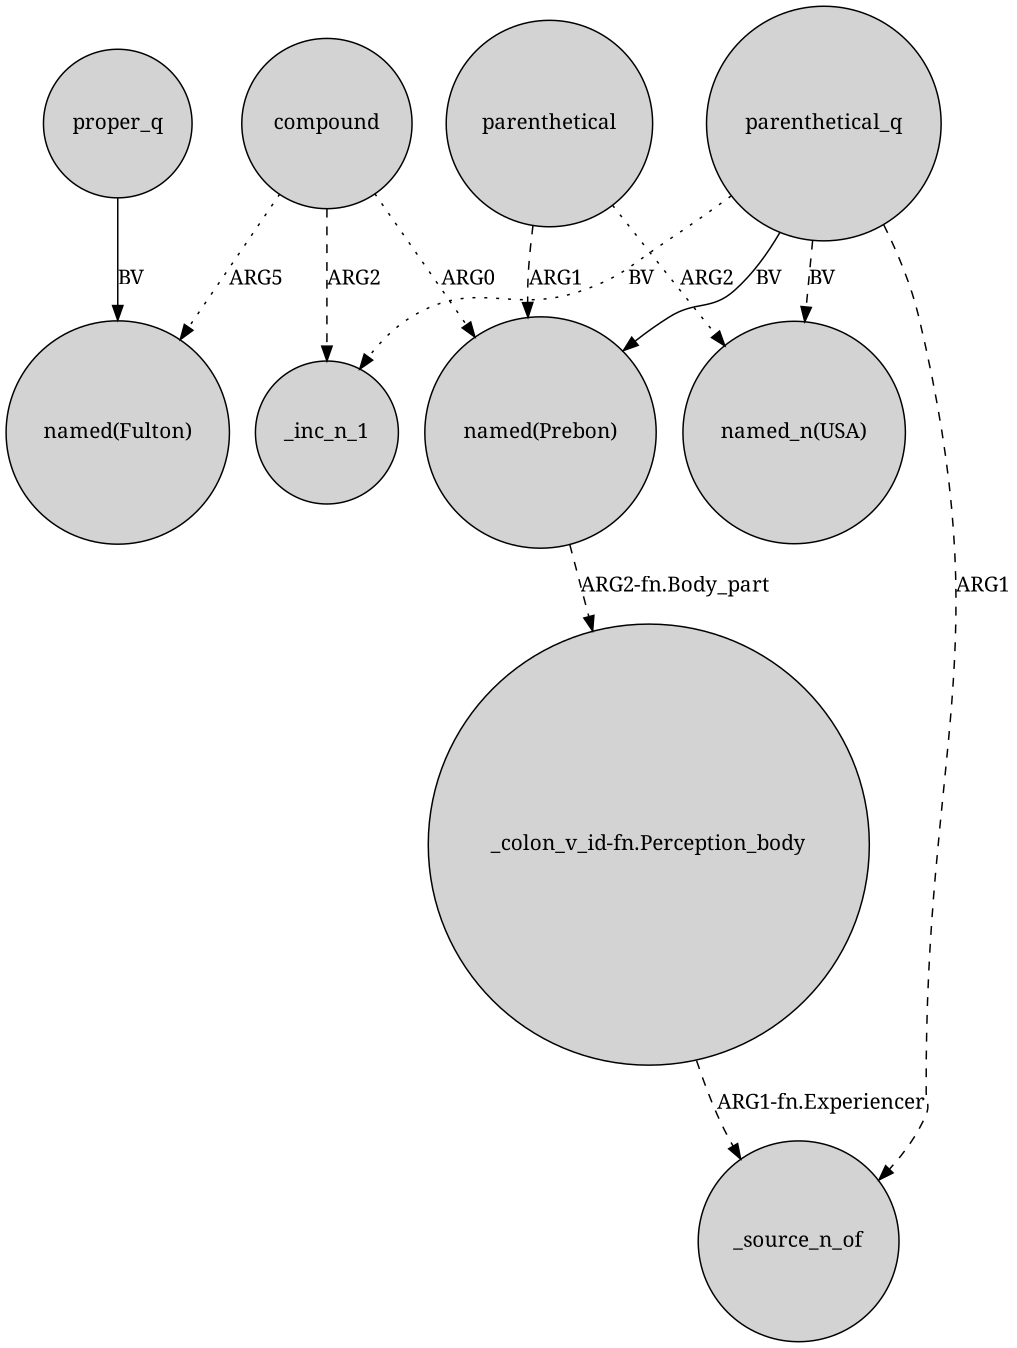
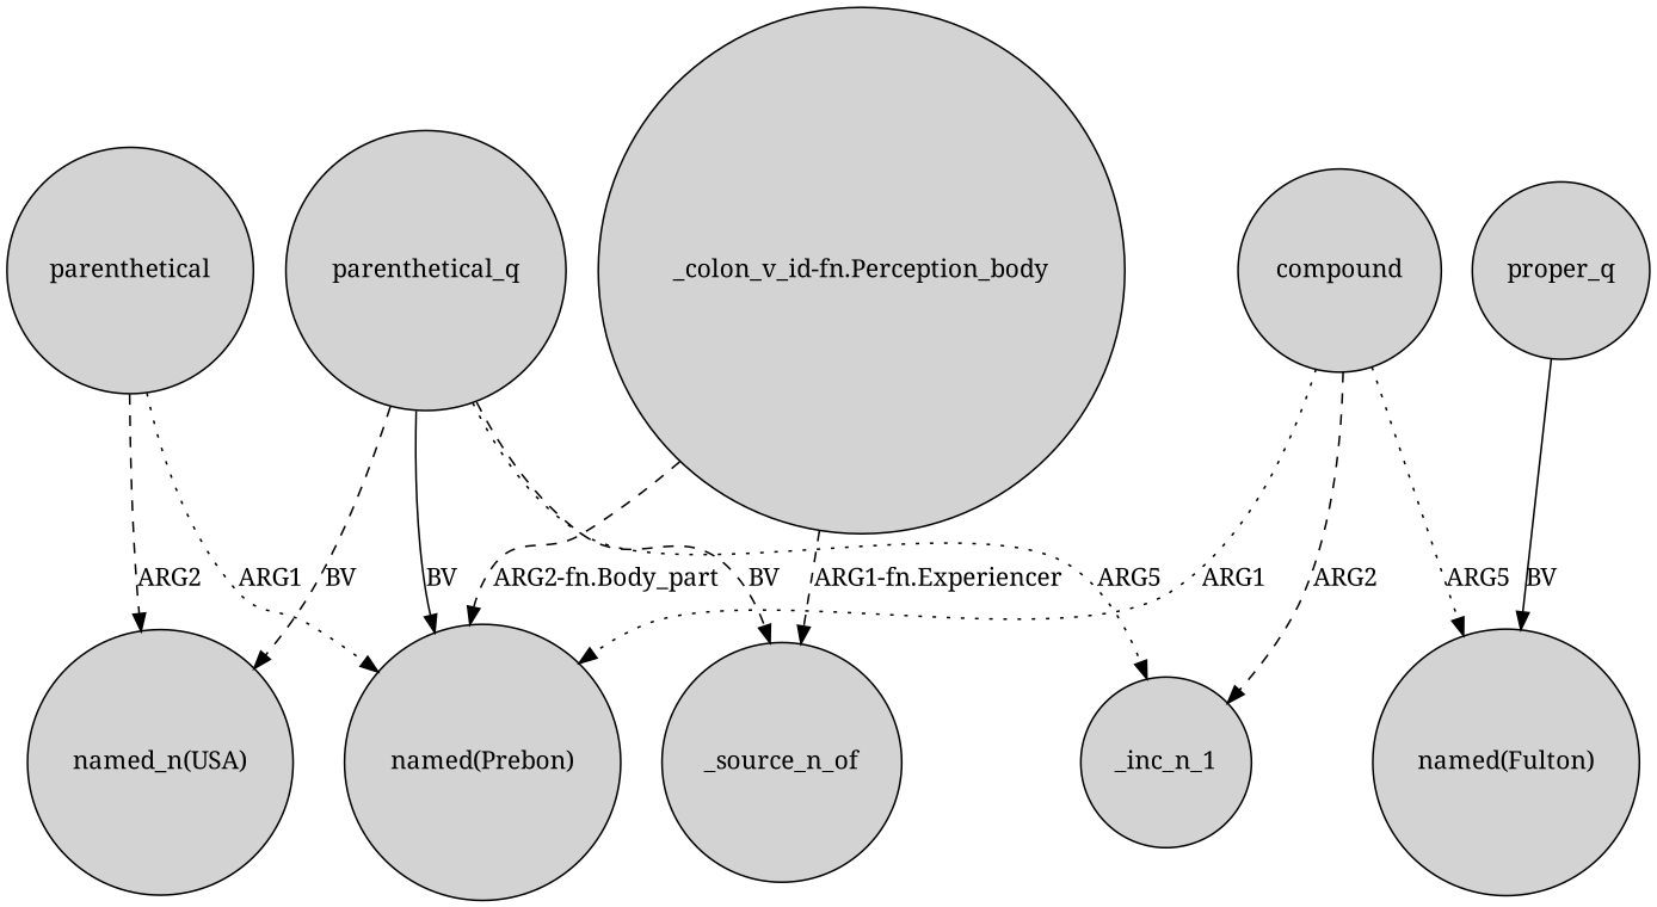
  digraph {
    fontname="Noto Serif"
    node [fontname="Noto Serif" shape=circle style=filled]
    edge [fontname="Noto Serif" style=dashed]
    compound
    "named(Prebon)"
    "named(Fulton)"
    _inc_n_1
    parenthetical
    "named_n(USA)"
    "_colon_v_id-fn.Perception_body"
    _source_n_of
    proper_q
    n10 [label=parenthetical_q]
-   compound -> "named(Prebon)" [label=ARG0 style=dotted]
+   compound -> "named(Prebon)" [label=ARG1 style=dotted]
    compound -> "named(Fulton)" [label=ARG5 style=dotted]
    compound -> _inc_n_1 [label=ARG2]
-   parenthetical -> "named(Prebon)" [label=ARG1]
-   parenthetical -> "named_n(USA)" [label=ARG2 style=dotted]
-   "named(Prebon)" -> "_colon_v_id-fn.Perception_body" [label="ARG2-fn.Body_part"]
+   parenthetical -> "named(Prebon)" [label=ARG1 style=dotted]
+   parenthetical -> "named_n(USA)" [label=ARG2]
+   "_colon_v_id-fn.Perception_body" -> "named(Prebon)" [label="ARG2-fn.Body_part"]
    "_colon_v_id-fn.Perception_body" -> _source_n_of [label="ARG1-fn.Experiencer"]
    proper_q -> "named(Fulton)" [label=BV style=solid]
    n10 -> "named(Prebon)" [label=BV style=solid]
-   n10 -> _inc_n_1 [label=BV style=dotted]
+   n10 -> _inc_n_1 [label=ARG5 style=dotted]
    n10 -> "named_n(USA)" [label=BV]
-   n10 -> _source_n_of [label=ARG1]
+   n10 -> _source_n_of [label=BV]
  }
